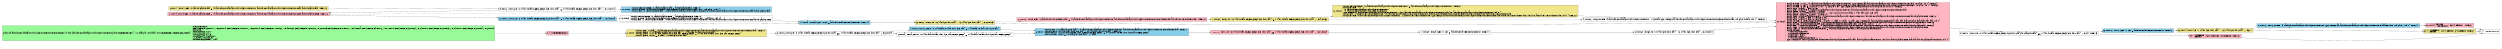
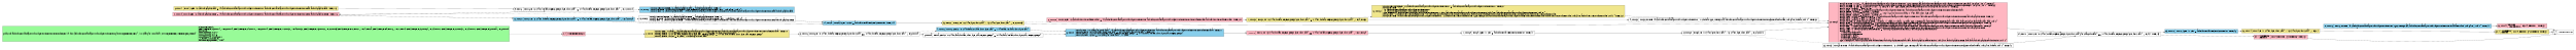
  digraph {
    rankdir=LR
    node [fillcolor=white shape=record style=filled]
    n1 [fillcolor=lightpink label="{0\:\ ?|MTH_ENTER_BLOCK\l}"]
    n2 [fillcolor=khaki label="{2\:\ 0x0000|0x0000: IGET  (r0 I:float) = (r9 I:androidx.constraintlayout.utils.widget.MotionButton) androidx.constraintlayout.utils.widget.MotionButton.mRoundPercent float  (LINE:110)\l0x0002: CONST  (r1 I:??[boolean, int, float, short, byte, char]) = (1 ??[boolean, int, float, short, byte, char]) \l0x0003: CONST  (r2 I:??[int, float, boolean, short, byte, char, OBJECT, ARRAY]) = (0 ??[int, float, boolean, short, byte, char, OBJECT, ARRAY]) \l0x0004: CMP_L  (r0 I:int) = (r0 I:float), (r10 I:float A[D('round' float)]) \l}"]
    n3 [label="{3\:\ 0x0006|0x0006: IF  (r0 I:??[int, boolean, OBJECT, ARRAY, byte, short, char]) == (0 ??[int, boolean, OBJECT, ARRAY, byte, short, char])  \-\> B:5:0x000a \l}"]
    n4 [fillcolor=skyblue label="{4\:\ 0x0008|0x0008: CONST  (r0 I:??[boolean, int, float, short, byte, char]) = (1 ??[boolean, int, float, short, byte, char]) \l}"]
    n5 [label="{5\:\ 0x000a|0x000a: CONST  (r0 I:??[int, float, boolean, short, byte, char, OBJECT, ARRAY]) = (0 ??[int, float, boolean, short, byte, char, OBJECT, ARRAY]) \l}"]
    n6 [fillcolor=skyblue label="{6\:\ 0x000b|0x000b: IPUT  (r10 I:float A[D('round' float)]), (r9 I:androidx.constraintlayout.utils.widget.MotionButton) androidx.constraintlayout.utils.widget.MotionButton.mRoundPercent float  (LINE:111)\l0x000d: CONST  (r3 I:??[int, float, short, byte, char]) = (21 ??[int, float, short, byte, char])  (LINE:112)\l0x000f: CONST  (r4 I:??[int, float, boolean, short, byte, char, OBJECT, ARRAY]) = (0 ??[int, float, boolean, short, byte, char, OBJECT, ARRAY]) \l0x0010: CMP_L  (r5 I:int) = (r10 I:float A[D('round' float)]), (r4 I:float) \l}"]
    n7 [fillcolor=lightpink label="{7\:\ 0x0012|0x0012: IF  (r5 I:??[int, boolean, OBJECT, ARRAY, byte, short, char]) == (0 ??[int, boolean, OBJECT, ARRAY, byte, short, char])  \-\> B:21:0x0069 \l}"]
    n8 [label="{21\:\ 0x0069|0x0069: SGET  (r1 I:int) =  android.os.Build.VERSION.SDK_INT int  (LINE:141)\l}"]
    n9 [fillcolor=khaki label="{8\:\ 0x0014|0x0014: IGET  (r2 I:android.graphics.Path) = (r9 I:androidx.constraintlayout.utils.widget.MotionButton) androidx.constraintlayout.utils.widget.MotionButton.mPath android.graphics.Path  (LINE:113)\l}"]
    n10 [label="{9\:\ 0x0016|0x0016: IF  (r2 I:??[int, boolean, OBJECT, ARRAY, byte, short, char]) != (0 ??[int, boolean, OBJECT, ARRAY, byte, short, char])  \-\> B:11:0x001f \l}"]
    n11 [label="{22\:\ 0x006b|0x006b: IF  (r1 I:??[int, byte, short, char]) \< (r3 I:??[int, byte, short, char])  \-\> B:24:0x0070 \l}"]
    n12 [fillcolor=skyblue label="{10\:\ 0x0018|0x0018: NEW_INSTANCE  (r2 I:android.graphics.Path) =  android.graphics.Path  (LINE:114)\l0x001a: INVOKE  (r2 I:android.graphics.Path) type: DIRECT call: android.graphics.Path.\<init\>():void A[MD:():void (c)]\l0x001d: IPUT  (r2 I:android.graphics.Path), (r9 I:androidx.constraintlayout.utils.widget.MotionButton) androidx.constraintlayout.utils.widget.MotionButton.mPath android.graphics.Path \l}"]
    n13 [fillcolor=lightpink label="{11\:\ 0x001f|0x001f: IGET  (r2 I:android.graphics.RectF) = (r9 I:androidx.constraintlayout.utils.widget.MotionButton) androidx.constraintlayout.utils.widget.MotionButton.mRect android.graphics.RectF  (LINE:116)\l}"]
    n14 [fillcolor=skyblue label="{12\:\ 0x0021|0x0021: IF  (r2 I:??[int, boolean, OBJECT, ARRAY, byte, short, char]) != (0 ??[int, boolean, OBJECT, ARRAY, byte, short, char])  \-\> B:14:0x002a \l}"]
    n15 [label="{13\:\ 0x0023|0x0023: NEW_INSTANCE  (r2 I:android.graphics.RectF) =  android.graphics.RectF  (LINE:117)\l0x0025: INVOKE  (r2 I:android.graphics.RectF) type: DIRECT call: android.graphics.RectF.\<init\>():void A[MD:():void (c)]\l0x0028: IPUT  (r2 I:android.graphics.RectF), (r9 I:androidx.constraintlayout.utils.widget.MotionButton) androidx.constraintlayout.utils.widget.MotionButton.mRect android.graphics.RectF \l}"]
    n16 [fillcolor=skyblue label="{14\:\ 0x002a|0x002a: SGET  (r2 I:int) =  android.os.Build.VERSION.SDK_INT int  (LINE:119)\l}"]
    n17 [fillcolor=khaki label="{15\:\ 0x002c|0x002c: IF  (r2 I:??[int, byte, short, char]) \< (r3 I:??[int, byte, short, char])  \-\> B:20:0x003f \l}"]
    n18 [fillcolor=lightpink label="{16\:\ 0x002e|0x002e: IGET  (r2 I:android.view.ViewOutlineProvider) = (r9 I:androidx.constraintlayout.utils.widget.MotionButton) androidx.constraintlayout.utils.widget.MotionButton.mViewOutlineProvider android.view.ViewOutlineProvider  (LINE:120)\l}"]
-   n19 [fillcolor=lightpink label="{20\:\ 0x003f|0x003f: INVOKE  (r1 I:int) = (r9 I:androidx.constraintlayout.utils.widget.MotionButton) type: VIRTUAL call: androidx.constraintlayout.utils.widget.MotionButton.getWidth():int A[MD:():int (s)] (LINE:134)\l0x0043: INVOKE  (r2 I:int) = (r9 I:androidx.constraintlayout.utils.widget.MotionButton) type: VIRTUAL call: androidx.constraintlayout.utils.widget.MotionButton.getHeight():int A[MD:():int (s)] (LINE:135)\l0x0047: INVOKE  (r5 I:int) = (r1 I:int A[D('w' int)]), (r2 I:int A[D('h' int)]) type: STATIC call: java.lang.Math.min(int, int):int A[MD:(int, int):int (c)] (LINE:136)\l0x004b: CAST (r5 I:float) = (float) (r5 I:int) \l0x004c: IGET  (r6 I:float) = (r9 I:androidx.constraintlayout.utils.widget.MotionButton) androidx.constraintlayout.utils.widget.MotionButton.mRoundPercent float \l0x004e: ARITH  (r5 I:float) = (r5 I:float) * (r6 I:float) \l0x0050: CONST  (r6 I:??[int, float, short, byte, char]) = (1073741824(0x40000000, float:2.0) ??[int, float, short, byte, char]) \l0x0052: ARITH  (r5 I:float) = (r5 I:float) \/ (r6 I:float) \l0x0053: IGET  (r6 I:android.graphics.RectF) = (r9 I:androidx.constraintlayout.utils.widget.MotionButton) androidx.constraintlayout.utils.widget.MotionButton.mRect android.graphics.RectF  (LINE:137)\l0x0055: CAST (r7 I:float) = (float) (r1 I:int A[D('w' int)]) \l0x0056: CAST (r8 I:float) = (float) (r2 I:int A[D('h' int)]) \l0x0057: INVOKE  (r6 I:android.graphics.RectF), (r4 I:float), (r4 I:float), (r7 I:float), (r8 I:float) type: VIRTUAL call: android.graphics.RectF.set(float, float, float, float):void A[MD:(float, float, float, float):void (c)]\l0x005a: IGET  (r4 I:android.graphics.Path) = (r9 I:androidx.constraintlayout.utils.widget.MotionButton) androidx.constraintlayout.utils.widget.MotionButton.mPath android.graphics.Path  (LINE:138)\l0x005c: INVOKE  (r4 I:android.graphics.Path) type: VIRTUAL call: android.graphics.Path.reset():void A[MD:():void (c)]\l0x005f: IGET  (r4 I:android.graphics.Path) = (r9 I:androidx.constraintlayout.utils.widget.MotionButton) androidx.constraintlayout.utils.widget.MotionButton.mPath android.graphics.Path  (LINE:139)\l0x0061: IGET  (r6 I:android.graphics.RectF) = (r9 I:androidx.constraintlayout.utils.widget.MotionButton) androidx.constraintlayout.utils.widget.MotionButton.mRect android.graphics.RectF \l0x0063: SGET  (r7 I:android.graphics.Path$Direction) =  android.graphics.Path.Direction.CW android.graphics.Path$Direction \l0x0065: INVOKE  \l  (r4 I:android.graphics.Path)\l  (r6 I:android.graphics.RectF)\l  (r5 I:float A[D('r' float)])\l  (r5 I:float A[D('r' float)])\l  (r7 I:android.graphics.Path$Direction)\l type: VIRTUAL call: android.graphics.Path.addRoundRect(android.graphics.RectF, float, float, android.graphics.Path$Direction):void A[MD:(android.graphics.RectF, float, float, android.graphics.Path$Direction):void (c)]\l}"]
+   n19 [fillcolor=lightpink label="{20\:\ 0x003f|0x003f: INVOKE  (r1 I:int) = (r9 I:androidx.constraintlayout.utils.widget.MotionButton) type: VIRTUAL call: androidx.constraintlayout.utils.widget.MotionButton.getWidth():int A[MD:():int (s)] (LINE:134)\l0x0043: INVOKE  (r2 I:int) = (r9 I:androidx.constraintlayout.utils.widget.MotionButton) type: VIRTUAL call: androidx.constraintlayout.utils.widget.MotionButton.getHeight():int A[MD:():int (s)] (LINE:135)\l0x0047: INVOKE  (r5 I:int) = (r1 I:int A[D('w' int)]), (r2 I:int A[D('h' int)]) type: STATIC call: java.lang.Math.min(int, int):int A[MD:(int, int):int (c)] (LINE:136)\l0x004b: CAST (r5 I:float) = (float) (r5 I:int) \l0x004c: IGET  (r6 I:float) = (r9 I:androidx.constraintlayout.utils.widget.MotionButton) androidx.constraintlayout.utils.widget.MotionButton.mRoundPercent float \l0x004e: ARITH  (r5 I:float) = (r5 I:float) * (r6 I:float) \l0x0050: CONST  (r6 I:??[int, float, short, byte, char]) = (1073741824(0x40000000, float:2.0) ??[int, float, short, byte, char]) \l0x0052: ARITH  (r5 I:float) = (r5 I:float) \/ (r6 I:float) \l0x0053: IGET  (r6 I:android.graphics.RectF) = (r9 I:androidx.constraintlayout.utils.widget.MotionButton) androidx.constraintlayout.utils.widget.MotionButton.mRect android.graphics.RectF  (LINE:137)\l0x0055: CAST (r7 I:float) = (float) (r1 I:int A[D('w' int)]) \l0x0056: CAST (r8 I:float) = (float) (r2 I:int A[D('h' int)]) \l0x0057: INVOKE  (r6 I:android.graphics.RectF), (r4 I:float), (r4 I:float), (r7 I:float), (r8 I:float) type: VIRTUAL call: android.graphics.RectF.set(float, float, float, float):void A[MD:(float, float, float, float):void (c)]\l0x005a: IGET  (r4 I:android.graphics.Path) = (r9 I:androidx.constraintlayout.utils.widget.MotionButton) androidx.constraintlayout.utils.widget.MotionButton.mPath android.graphics.Path  (LINE:138)\l0x005c: INVOKE  (r4 I:android.graphics.Path) type: VIRTUAL call: android.graphics.Path.reset():void A[MD:():void (c)]\l0x005f: IGET  (r4 I:android.graphics.Path) = (r9 I:androidx.constraintlayout.utils.widget.MotionButton) androidx.constraintlayout.utils.widget.MotionButton.mPath android.graphics.Path  (LINE:139)\l0x0061: IGET  (r6 I:android.graphics.RectF) = (r9 I:androidx.constraintlayout.utils.widget.MotionButton) androidx.constraintlayout.utils.widget.MotionButton.mRect android.graphics.RectF \l0x0063: SGET  (r7 I:android.graphics.Path$Direction) =  android.graphics.Path.Direction.CW android.graphics.Path$Direction \l0x0065: MTH  \l  (r4 I:android.graphics.Path)\l  (r6 I:android.graphics.RectF)\l  (r5 I:float A[D('r' float)])\l  (r5 I:float A[D('r' float)])\l  (r7 I:android.graphics.Path$Direction)\l type: VIRTUAL call: android.graphics.Path.addRoundRect(android.graphics.RectF, float, float, android.graphics.Path$Direction):void A[MD:(android.graphics.RectF, float, float, android.graphics.Path$Direction):void (c)]\l}"]
    n20 [fillcolor=khaki label="{17\:\ 0x0030|0x0030: IF  (r2 I:??[int, boolean, OBJECT, ARRAY, byte, short, char]) != (0 ??[int, boolean, OBJECT, ARRAY, byte, short, char])  \-\> B:19:0x003c \l}"]
    n21 [label="{24\:\ 0x0070|0x0070: IF  (r0 I:??[int, boolean, OBJECT, ARRAY, byte, short, char] A[D('change' boolean)]) == (0 ??[int, boolean, OBJECT, ARRAY, byte, short, char])  \-\> B:29:?  (LINE:145)\l}"]
    n22 [fillcolor=khaki label="{18\:\ 0x0032|0x0032: NEW_INSTANCE  (r2 I:androidx.constraintlayout.utils.widget.MotionButton$1) =  androidx.constraintlayout.utils.widget.MotionButton$1  (LINE:121)\l0x0034: INVOKE  \l  (r2 I:androidx.constraintlayout.utils.widget.MotionButton$1)\l  (r9 I:androidx.constraintlayout.utils.widget.MotionButton)\l type: DIRECT call: androidx.constraintlayout.utils.widget.MotionButton.1.\<init\>(androidx.constraintlayout.utils.widget.MotionButton):void A[MD:(androidx.constraintlayout.utils.widget.MotionButton):void (m)]\l0x0037: IPUT  (r2 I:android.view.ViewOutlineProvider), (r9 I:androidx.constraintlayout.utils.widget.MotionButton) androidx.constraintlayout.utils.widget.MotionButton.mViewOutlineProvider android.view.ViewOutlineProvider \l0x0039: INVOKE  (r9 I:androidx.constraintlayout.utils.widget.MotionButton), (r2 I:android.view.ViewOutlineProvider) type: VIRTUAL call: androidx.constraintlayout.utils.widget.MotionButton.setOutlineProvider(android.view.ViewOutlineProvider):void A[MD:(android.view.ViewOutlineProvider):void (s)] (LINE:130)\l}"]
    n23 [label="{19\:\ 0x003c|0x003c: INVOKE  (r9 I:androidx.constraintlayout.utils.widget.MotionButton), (r1 I:boolean) type: VIRTUAL call: androidx.constraintlayout.utils.widget.MotionButton.setClipToOutline(boolean):void A[MD:(boolean):void (s)] (LINE:132)\l}"]
    n24 [fillcolor=skyblue label="{25\:\ 0x0072|0x0072: SGET  (r1 I:int) =  android.os.Build.VERSION.SDK_INT int  (LINE:146)\l}"]
    n25 [fillcolor=lightpink label="{29\:\ ?|SYNTHETIC\lRETURN\l|0x0079: RETURN   A[SYNTHETIC] (LINE:151)\l}"]
    n26 [fillcolor=khaki label="{26\:\ 0x0074|0x0074: IF  (r1 I:??[int, byte, short, char]) \< (r3 I:??[int, byte, short, char])  \-\> B:30:? \l}"]
    n27 [label="{1\:\ ?|MTH_EXIT_BLOCK\l}"]
    n28 [fillcolor=skyblue label="{27\:\ 0x0076|0x0076: INVOKE  (r9 I:androidx.constraintlayout.utils.widget.MotionButton) type: VIRTUAL call: androidx.constraintlayout.utils.widget.MotionButton.invalidateOutline():void A[MD:():void (s)] (LINE:147)\l}"]
    n29 [fillcolor=khaki label="{30\:\ ?|SYNTHETIC\lRETURN\l|0x0079: RETURN   A[SYNTHETIC] (LINE:151)\l}"]
    n30 [fillcolor=lightpink label="{28\:\ 0x0079|RETURN\lORIG_RETURN\l|0x3079: RETURN    (LINE:151)\l}"]
+   n31 [label="{23\:\ 0x006d|0x006d: INVOKE  (r9 I:androidx.constraintlayout.utils.widget.MotionButton), (r2 I:boolean) type: VIRTUAL call: androidx.constraintlayout.utils.widget.MotionButton.setClipToOutline(boolean):void A[MD:(boolean):void (s)] (LINE:142)\l}"]
    n32 [fillcolor=palegreen label="{public void androidx.constraintlayout.utils.widget.MotionButton.setRoundPercent((r9 'this' I:androidx.constraintlayout.utils.widget.MotionButton A[IMMUTABLE_TYPE, THIS]), (r10 I:float A[D('round' float), IMMUTABLE_TYPE, METHOD_ARGUMENT]))  | USE_LINES_HINTS\lCROSS_EDGE: B:26:0x0074 \-\> B:28:0x0079, CROSS_EDGE: B:24:0x0070 \-\> B:28:0x0079, CROSS_EDGE: B:17:0x0030 \-\> B:19:0x003c, CROSS_EDGE: B:15:0x002c \-\> B:20:0x003f, CROSS_EDGE: B:12:0x0021 \-\> B:14:0x002a, CROSS_EDGE: B:9:0x0016 \-\> B:11:0x001f, CROSS_EDGE: B:23:0x006d \-\> B:24:0x0070, CROSS_EDGE: B:22:0x006b \-\> B:24:0x0070, CROSS_EDGE: B:5:0x000a \-\> B:6:0x000b\lDebug Info:\l  0x0043\-0x0068: r1 'w' I\l  0x0047\-0x0068: r2 'h' I\l  0x0053\-0x0068: r5 'r' F\l  0x000b\-0x0079: r0 'change' Z\l  \-1 \-0x0079: r10 'round' F\lMETHOD_PARAMETERS: [round]\l}"]
    n1 -> n2
    n2 -> n3
    n3 -> n4 [style=dashed]
    n3 -> n5
    n4 -> n6
    n5 -> n6
    n6 -> n7
    n7 -> n8
    n8 -> n11
    n9 -> n10
    n10 -> n12 [style=dashed]
-   n10 -> n13
+   n13 -> n10
    n11 -> n19
+   n11 -> n31 [style=dashed]
    n12 -> n13 [style=dashed]
    n13 -> n14
    n14 -> n15 [style=dashed]
    n14 -> n16
    n15 -> n16
    n16 -> n17
    n17 -> n18 [style=dashed]
    n17 -> n19
    n18 -> n20
    n19 -> n21
    n20 -> n22 [style=dashed]
    n20 -> n23
    n21 -> n24 [style=dashed]
    n21 -> n25
    n22 -> n23
    n23 -> n19
    n24 -> n26
    n25 -> n27
    n26 -> n28 [style=dashed]
    n26 -> n29
    n28 -> n30
    n29 -> n27
    n30 -> n27
+   n31 -> n21
    n32 -> n1
  }
